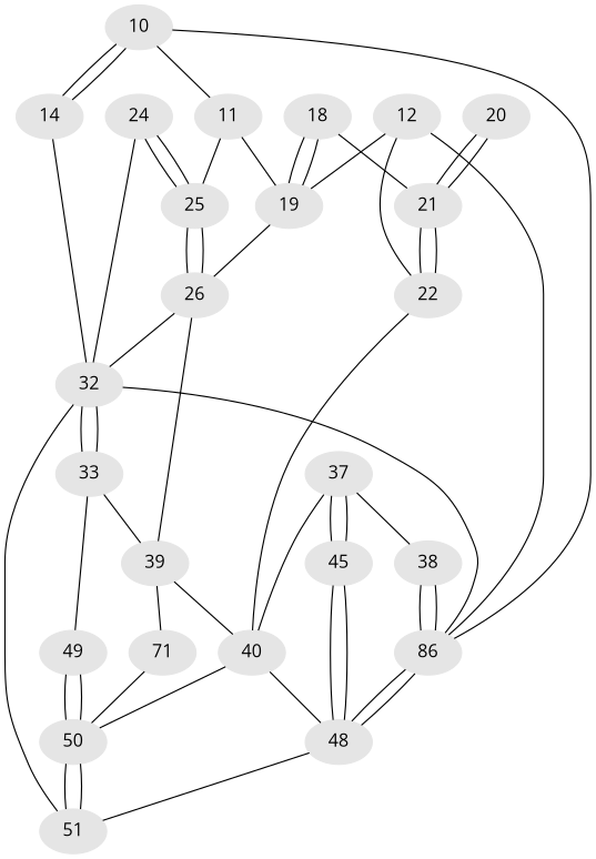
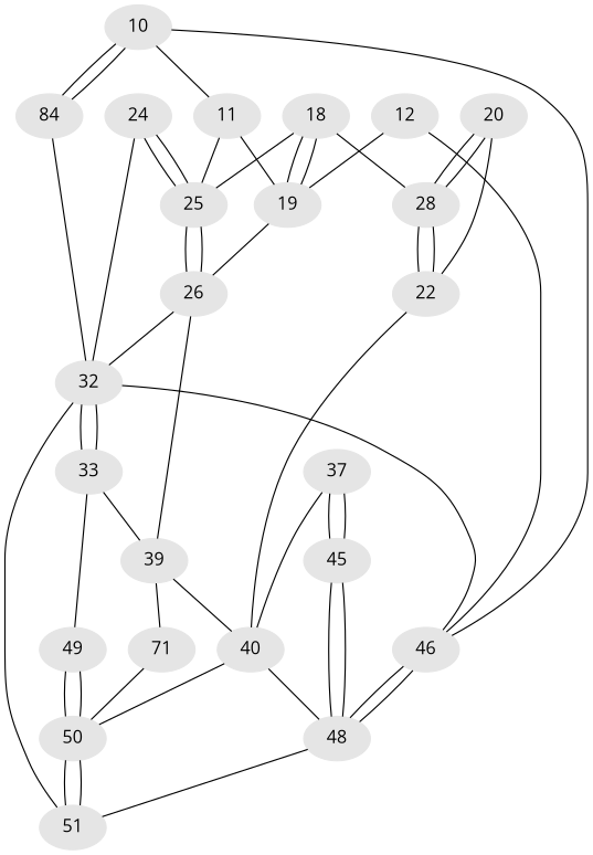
  graph {
    fontname="Open Sans"
    node [color=gray90 fontname="Open Sans" style=filled]
    edge [fontname="Open Sans"]
    10 [super="+2"]
    11 [super="+5+6"]
-   14
-   46 [super="+4+13" label=86]
+   14 [label=84]
+   46 [super="+4+13"]
    19 [super="+8"]
    25 [super="+17+15"]
    32 [super="+30+31"]
    48 [super="+47"]
    26
    12 [super="+9"]
    22
    n12 [label=40 super="+40+35+29"]
    33
    51
    18
-   21
+   21 [label=28]
    20
    50 [super="+43+42"]
    24
    39 [super="+34"]
    n21 [label=71]
    49
    37 [super="+36"]
-   38
    45
    10 -- 11 [weight=2]
    10 -- 14 [weight=2]
    10 -- 14
    10 -- 46
    11 -- 19
    11 -- 25 [weight=2]
    14 -- 32 [weight=2]
    46 -- 48
    46 -- 48
    19 -- 26 [weight=2]
    25 -- 26
    25 -- 26
    32 -- 46
    32 -- 33
    32 -- 33
    32 -- 51
    48 -- 51
    26 -- 32
    26 -- 39
    12 -- 46 [weight=2]
    12 -- 19
-   12 -- 22
+   20 -- 22
    22 -- n12
    n12 -- 48
    n12 -- 50
    33 -- 39
    33 -- 49
    18 -- 19
    18 -- 19
+   18 -- 25
    18 -- 21
    21 -- 22
    21 -- 22
    20 -- 21
    20 -- 21
    50 -- 51
    50 -- 51
    24 -- 25 [weight=2]
    24 -- 25
    24 -- 32
    39 -- n12 [weight=2]
    39 -- n21 [weight=2]
    n21 -- 50
    49 -- 50 [weight=2]
    49 -- 50
    37 -- n12
-   37 -- 38
    37 -- 45 [weight=2]
    37 -- 45
-   38 -- 46 [weight=2]
-   38 -- 46
    45 -- 48
    45 -- 48
  }
